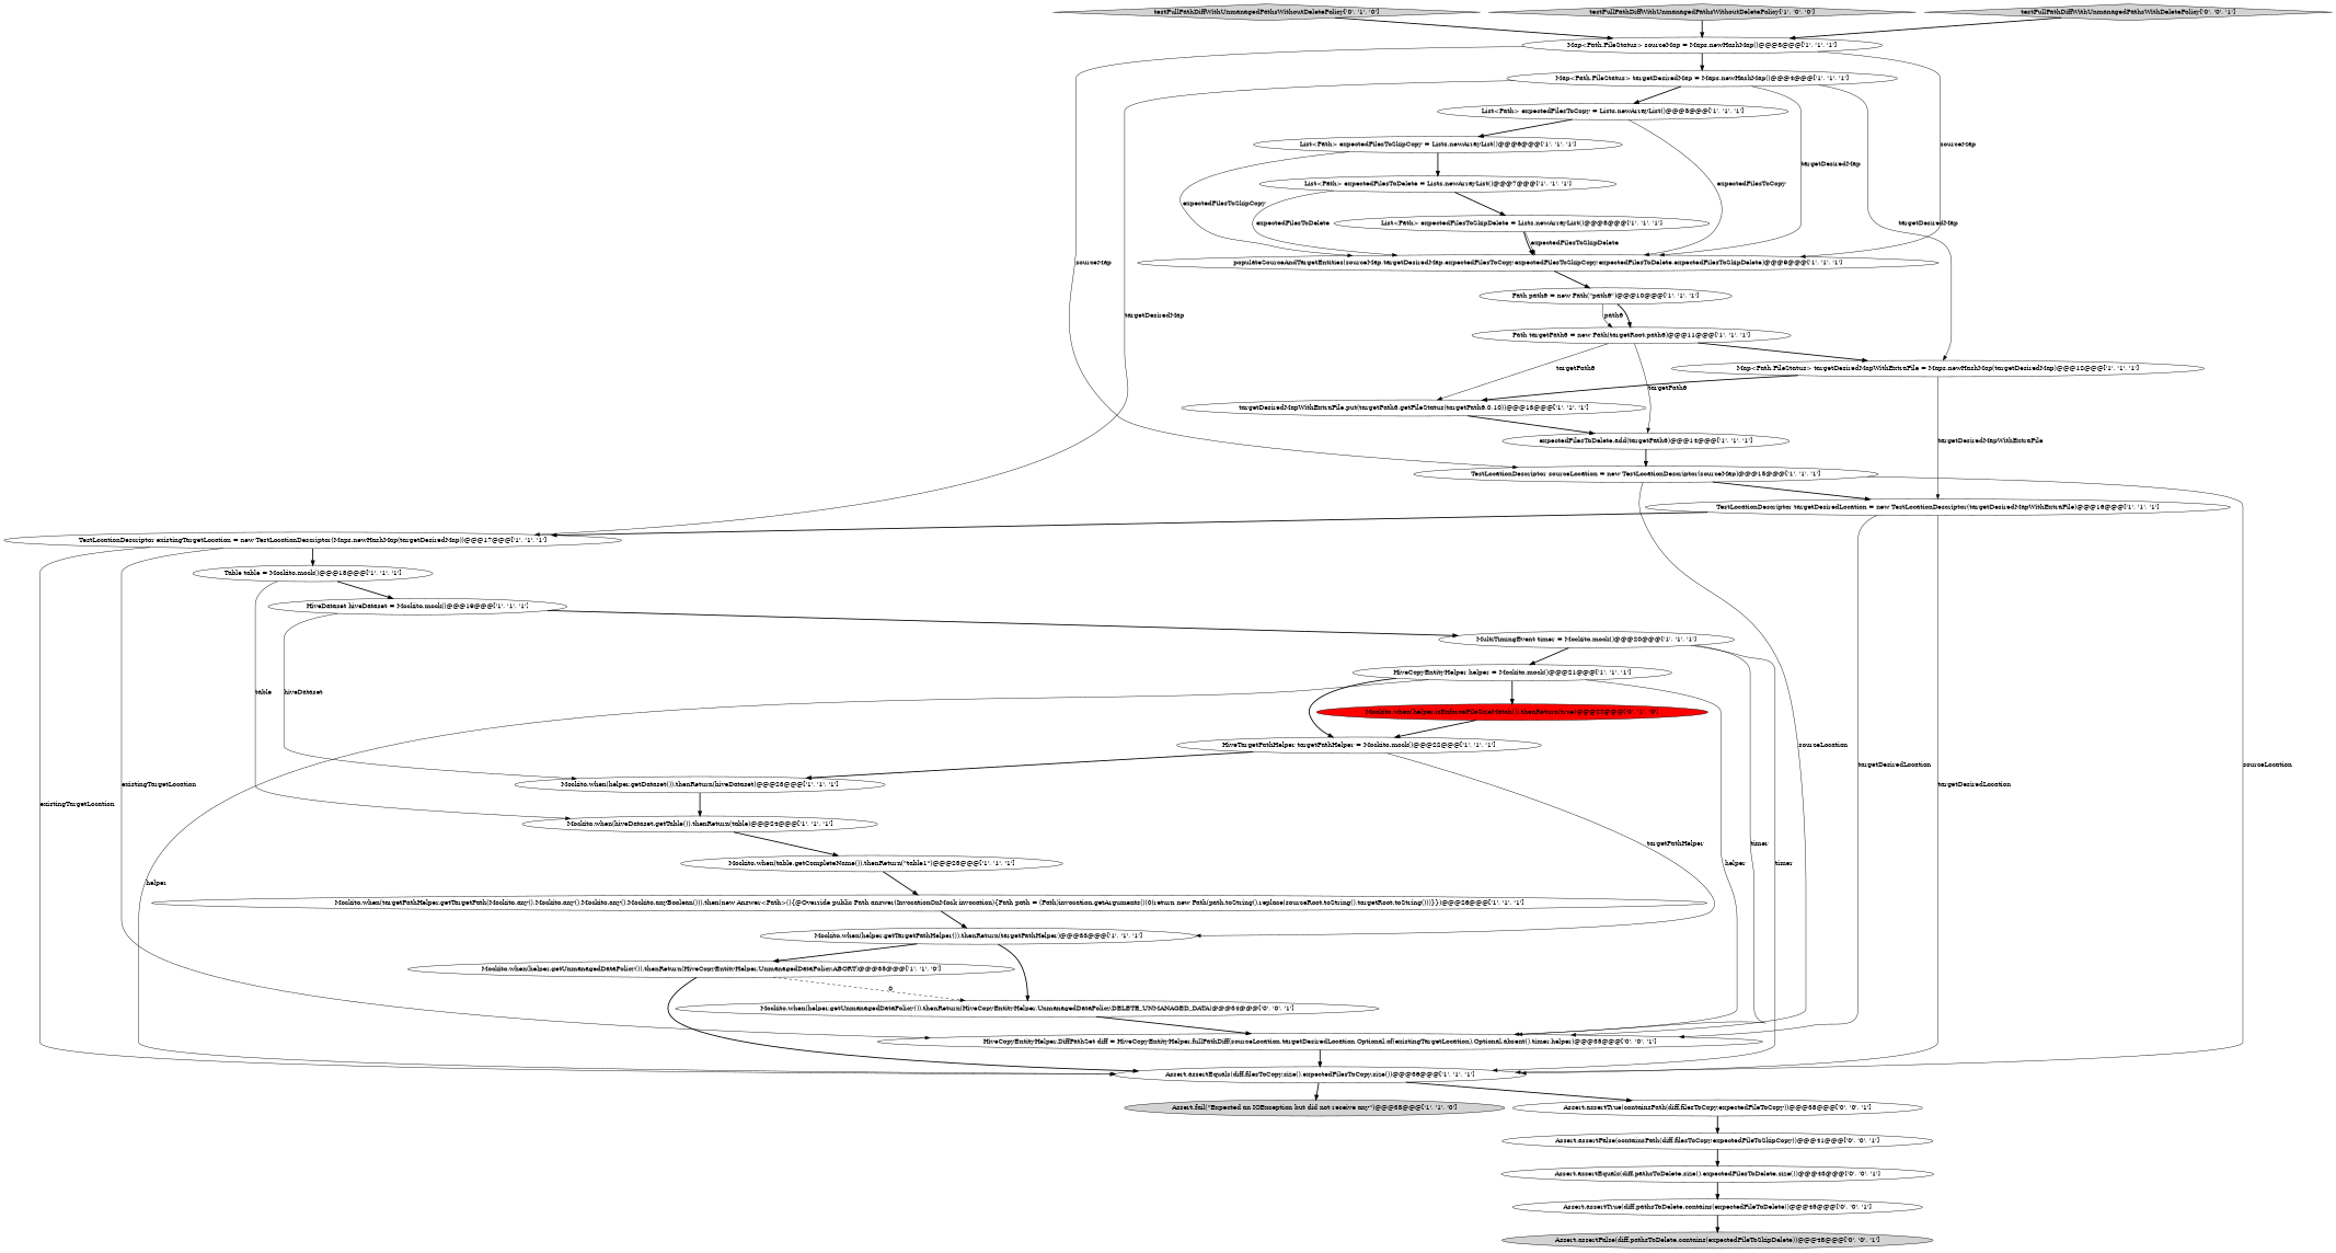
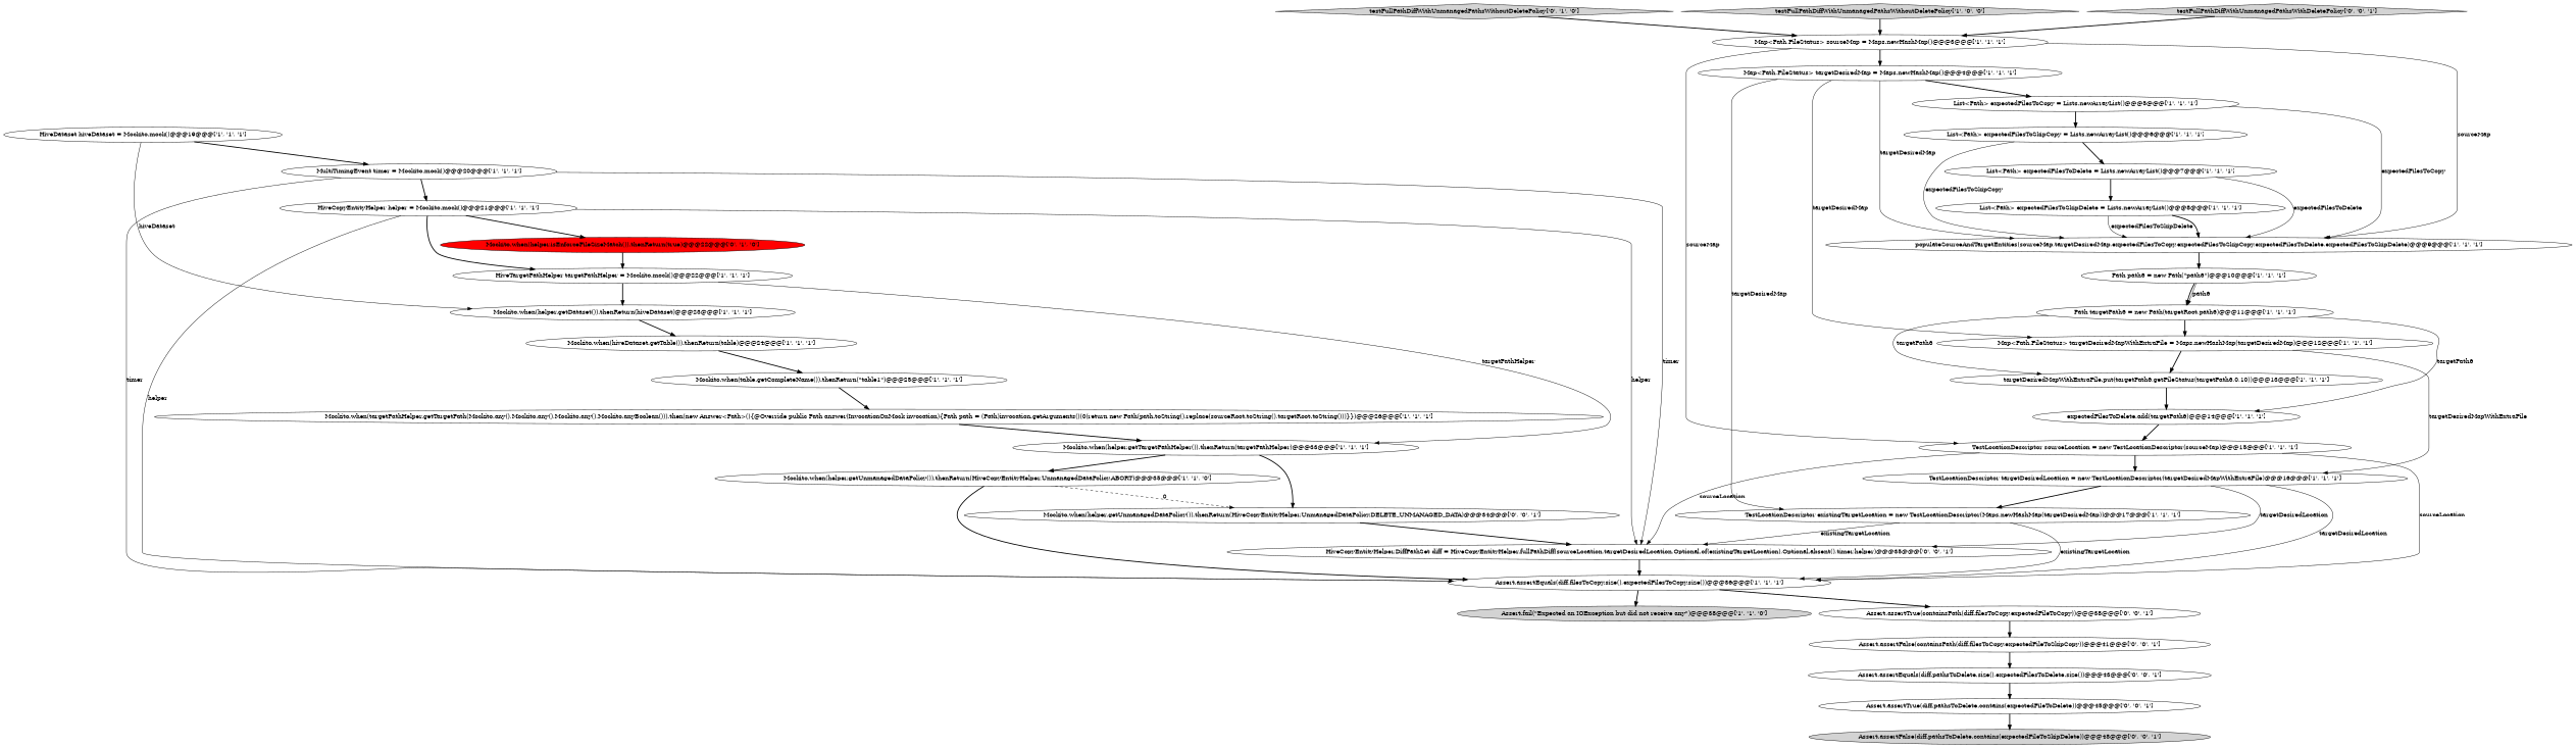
  digraph {
    node [fillcolor=white shape=ellipse style=filled]
    edge [style=bold]
    n1 [label="Map<Path,FileStatus> targetDesiredMap = Maps.newHashMap()@@@4@@@['1', '1', '1']"]
    n2 [label="List<Path> expectedFilesToCopy = Lists.newArrayList()@@@5@@@['1', '1', '1']"]
    n3 [label="populateSourceAndTargetEntities(sourceMap,targetDesiredMap,expectedFilesToCopy,expectedFilesToSkipCopy,expectedFilesToDelete,expectedFilesToSkipDelete)@@@9@@@['1', '1', '1']"]
    n4 [label="Map<Path,FileStatus> targetDesiredMapWithExtraFile = Maps.newHashMap(targetDesiredMap)@@@12@@@['1', '1', '1']"]
    n5 [label="TestLocationDescriptor existingTargetLocation = new TestLocationDescriptor(Maps.newHashMap(targetDesiredMap))@@@17@@@['1', '1', '1']"]
    n6 [label="List<Path> expectedFilesToSkipCopy = Lists.newArrayList()@@@6@@@['1', '1', '1']"]
-   n7 [label="Table table = Mockito.mock()@@@18@@@['1', '1', '1']"]
    n8 [label="HiveDataset hiveDataset = Mockito.mock()@@@19@@@['1', '1', '1']"]
    n9 [label="Mockito.when(hiveDataset.getTable()).thenReturn(table)@@@24@@@['1', '1', '1']"]
    n10 [fillcolor=lightgray label="testFullPathDiffWithUnmanagedPathsWithoutDeletePolicy['0', '1', '0']" shape=diamond]
    n11 [label="Map<Path,FileStatus> sourceMap = Maps.newHashMap()@@@3@@@['1', '1', '1']"]
    n12 [label="TestLocationDescriptor sourceLocation = new TestLocationDescriptor(sourceMap)@@@15@@@['1', '1', '1']"]
    n13 [fillcolor=lightgray label="testFullPathDiffWithUnmanagedPathsWithoutDeletePolicy['1', '0', '0']" shape=diamond]
    n14 [label="Path path6 = new Path(\"path6\")@@@10@@@['1', '1', '1']"]
    n15 [label="HiveCopyEntityHelper helper = Mockito.mock()@@@21@@@['1', '1', '1']"]
    n16 [label="HiveCopyEntityHelper.DiffPathSet diff = HiveCopyEntityHelper.fullPathDiff(sourceLocation,targetDesiredLocation,Optional.of(existingTargetLocation),Optional.absent(),timer,helper)@@@35@@@['0', '0', '1']"]
    n17 [label="Assert.assertEquals(diff.filesToCopy.size(),expectedFilesToCopy.size())@@@36@@@['1', '1', '1']"]
    n18 [fillcolor=red label="Mockito.when(helper.isEnforceFileSizeMatch()).thenReturn(true)@@@22@@@['0', '1', '0']"]
    n19 [label="HiveTargetPathHelper targetPathHelper = Mockito.mock()@@@22@@@['1', '1', '1']"]
    n20 [fillcolor=lightgray label="Assert.fail(\"Expected an IOException but did not receive any\")@@@38@@@['1', '1', '0']"]
    n21 [label="Assert.assertTrue(diff.pathsToDelete.contains(expectedFileToDelete))@@@45@@@['0', '0', '1']"]
    n22 [fillcolor=lightgray label="Assert.assertFalse(diff.pathsToDelete.contains(expectedFileToSkipDelete))@@@48@@@['0', '0', '1']"]
    n23 [label="targetDesiredMapWithExtraFile.put(targetPath6,getFileStatus(targetPath6,0,10))@@@13@@@['1', '1', '1']"]
    n24 [label="expectedFilesToDelete.add(targetPath6)@@@14@@@['1', '1', '1']"]
    n25 [label="List<Path> expectedFilesToSkipDelete = Lists.newArrayList()@@@8@@@['1', '1', '1']"]
    n26 [label="Path targetPath6 = new Path(targetRoot,path6)@@@11@@@['1', '1', '1']"]
    n27 [label="Assert.assertTrue(containsPath(diff.filesToCopy,expectedFileToCopy))@@@38@@@['0', '0', '1']"]
    n28 [label="TestLocationDescriptor targetDesiredLocation = new TestLocationDescriptor(targetDesiredMapWithExtraFile)@@@16@@@['1', '1', '1']"]
    n29 [label="List<Path> expectedFilesToDelete = Lists.newArrayList()@@@7@@@['1', '1', '1']"]
    n30 [label="Mockito.when(helper.getTargetPathHelper()).thenReturn(targetPathHelper)@@@33@@@['1', '1', '1']"]
    n31 [label="Mockito.when(helper.getUnmanagedDataPolicy()).thenReturn(HiveCopyEntityHelper.UnmanagedDataPolicy.DELETE_UNMANAGED_DATA)@@@34@@@['0', '0', '1']"]
    n32 [label="Mockito.when(helper.getUnmanagedDataPolicy()).thenReturn(HiveCopyEntityHelper.UnmanagedDataPolicy.ABORT)@@@35@@@['1', '1', '0']"]
    n33 [label="MultiTimingEvent timer = Mockito.mock()@@@20@@@['1', '1', '1']"]
    n34 [fillcolor=lightgray label="testFullPathDiffWithUnmanagedPathsWithDeletePolicy['0', '0', '1']" shape=diamond]
    n35 [label="Mockito.when(targetPathHelper.getTargetPath(Mockito.any(),Mockito.any(),Mockito.any(),Mockito.anyBoolean())).then(new Answer<Path>(){@Override public Path answer(InvocationOnMock invocation){Path path = (Path)invocation.getArguments()(0(return new Path(path.toString().replace(sourceRoot.toString(),targetRoot.toString()))}})@@@26@@@['1', '1', '1']"]
    n36 [label="Mockito.when(helper.getDataset()).thenReturn(hiveDataset)@@@23@@@['1', '1', '1']"]
    n37 [label="Assert.assertFalse(containsPath(diff.filesToCopy,expectedFileToSkipCopy))@@@41@@@['0', '0', '1']"]
    n38 [label="Mockito.when(table.getCompleteName()).thenReturn(\"table1\")@@@25@@@['1', '1', '1']"]
    n39 [label="Assert.assertEquals(diff.pathsToDelete.size(),expectedFilesToDelete.size())@@@43@@@['0', '0', '1']"]
    n1 -> n2
    n1 -> n3 [label=targetDesiredMap style=solid]
    n1 -> n4 [label=targetDesiredMap style=solid]
    n1 -> n5 [label=targetDesiredMap style=solid]
    n2 -> n3 [label=expectedFilesToCopy style=solid]
    n2 -> n6
    n3 -> n14
    n4 -> n23
    n4 -> n28 [label=targetDesiredMapWithExtraFile style=solid]
-   n5 -> n7
    n5 -> n16 [label=existingTargetLocation style=solid]
    n5 -> n17 [label=existingTargetLocation style=solid]
    n6 -> n3 [label=expectedFilesToSkipCopy style=solid]
    n6 -> n29
-   n7 -> n8
-   n7 -> n9 [label=table style=solid]
    n8 -> n33
    n8 -> n36 [label=hiveDataset style=solid]
    n9 -> n38
    n10 -> n11
    n11 -> n1
    n11 -> n3 [label=sourceMap style=solid]
    n11 -> n12 [label=sourceMap style=solid]
    n12 -> n16 [label=sourceLocation style=solid]
    n12 -> n17 [label=sourceLocation style=solid]
    n12 -> n28
    n13 -> n11
    n14 -> n26
    n14 -> n26 [label=path6 style=solid]
    n15 -> n16 [label=helper style=solid]
    n15 -> n17 [label=helper style=solid]
    n15 -> n18
    n15 -> n19
    n16 -> n17
    n17 -> n20
    n17 -> n27
    n18 -> n19
    n19 -> n30 [label=targetPathHelper style=solid]
    n19 -> n36
    n21 -> n22
    n23 -> n24
    n24 -> n12
    n25 -> n3 [label=expectedFilesToSkipDelete style=solid]
    n25 -> n3
    n26 -> n4
    n26 -> n23 [label=targetPath6 style=solid]
    n26 -> n24 [label=targetPath6 style=solid]
    n27 -> n37
    n28 -> n5
    n28 -> n16 [label=targetDesiredLocation style=solid]
    n28 -> n17 [label=targetDesiredLocation style=solid]
    n29 -> n3 [label=expectedFilesToDelete style=solid]
    n29 -> n25
    n30 -> n31
    n30 -> n32
    n31 -> n16
    n32 -> n17
    n32 -> n31 [label=0 style=dashed]
    n33 -> n15
    n33 -> n16 [label=timer style=solid]
    n33 -> n17 [label=timer style=solid]
    n34 -> n11
    n35 -> n30
    n36 -> n9
    n37 -> n39
    n38 -> n35
    n39 -> n21
  }
